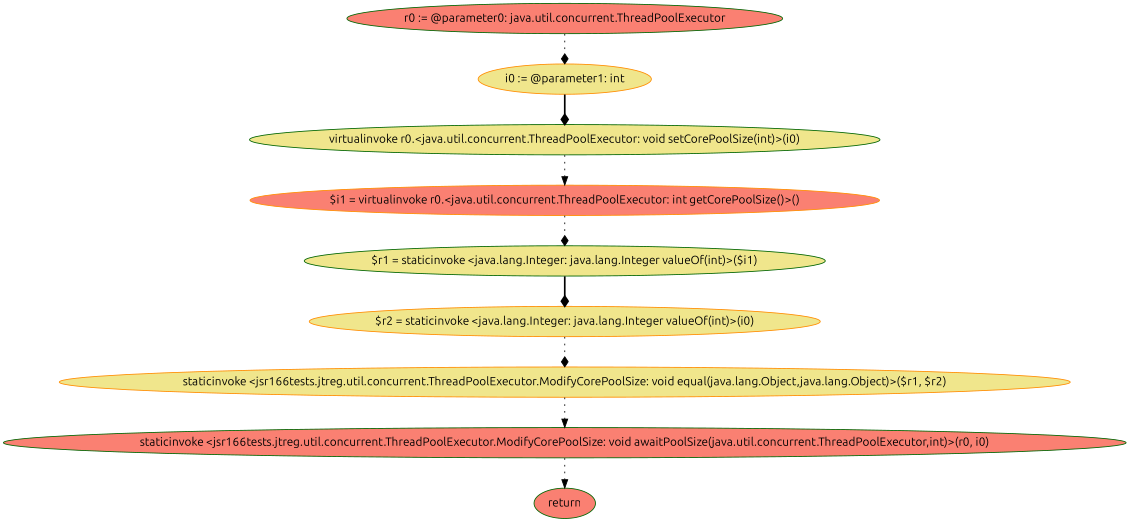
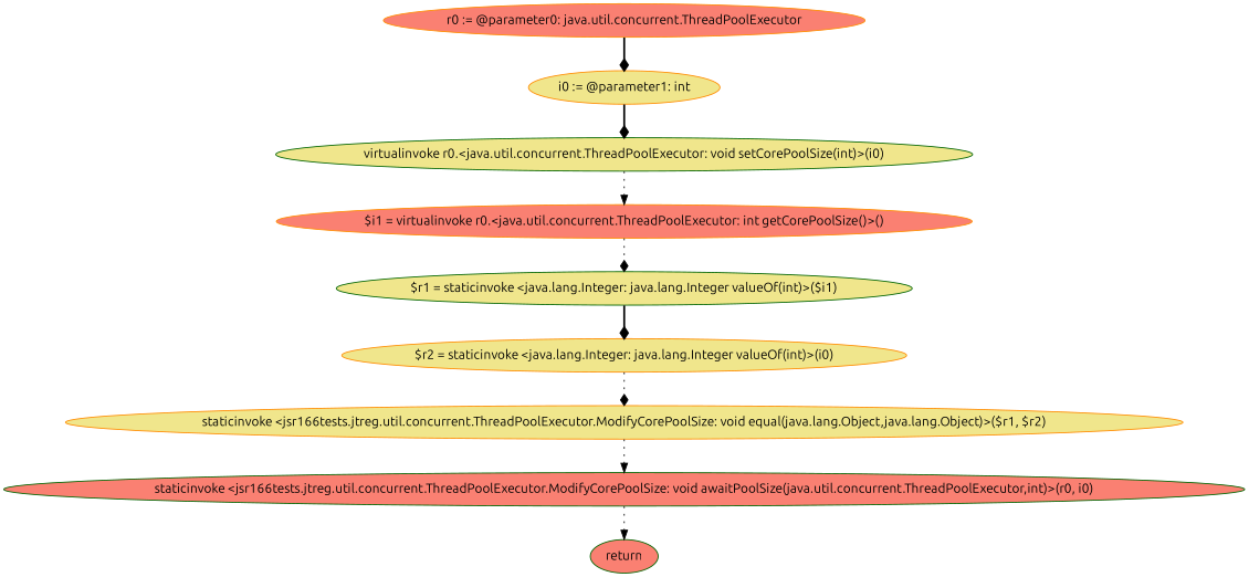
  digraph {
    fontname=Ubuntu
    node [color=darkgreen fillcolor=khaki fontname=Ubuntu style=filled]
    edge [arrowhead=diamond fontname=Ubuntu style=dotted]
-   "r0 := @parameter0: java.util.concurrent.ThreadPoolExecutor" [fillcolor=salmon]
+   "r0 := @parameter0: java.util.concurrent.ThreadPoolExecutor" [color=darkorange fillcolor=salmon]
    "i0 := @parameter1: int" [color=darkorange]
    "virtualinvoke r0.<java.util.concurrent.ThreadPoolExecutor: void setCorePoolSize(int)>(i0)"
    "$i1 = virtualinvoke r0.<java.util.concurrent.ThreadPoolExecutor: int getCorePoolSize()>()" [color=darkorange fillcolor=salmon]
    "$r1 = staticinvoke <java.lang.Integer: java.lang.Integer valueOf(int)>($i1)"
    "$r2 = staticinvoke <java.lang.Integer: java.lang.Integer valueOf(int)>(i0)" [color=darkorange]
    "staticinvoke <jsr166tests.jtreg.util.concurrent.ThreadPoolExecutor.ModifyCorePoolSize: void equal(java.lang.Object,java.lang.Object)>($r1, $r2)" [color=darkorange]
    "staticinvoke <jsr166tests.jtreg.util.concurrent.ThreadPoolExecutor.ModifyCorePoolSize: void awaitPoolSize(java.util.concurrent.ThreadPoolExecutor,int)>(r0, i0)" [fillcolor=salmon]
    return [fillcolor=salmon]
-   "r0 := @parameter0: java.util.concurrent.ThreadPoolExecutor" -> "i0 := @parameter1: int"
+   "r0 := @parameter0: java.util.concurrent.ThreadPoolExecutor" -> "i0 := @parameter1: int" [style=bold]
    "i0 := @parameter1: int" -> "virtualinvoke r0.<java.util.concurrent.ThreadPoolExecutor: void setCorePoolSize(int)>(i0)" [style=bold]
    "virtualinvoke r0.<java.util.concurrent.ThreadPoolExecutor: void setCorePoolSize(int)>(i0)" -> "$i1 = virtualinvoke r0.<java.util.concurrent.ThreadPoolExecutor: int getCorePoolSize()>()" [arrowhead=normal]
    "$i1 = virtualinvoke r0.<java.util.concurrent.ThreadPoolExecutor: int getCorePoolSize()>()" -> "$r1 = staticinvoke <java.lang.Integer: java.lang.Integer valueOf(int)>($i1)"
    "$r1 = staticinvoke <java.lang.Integer: java.lang.Integer valueOf(int)>($i1)" -> "$r2 = staticinvoke <java.lang.Integer: java.lang.Integer valueOf(int)>(i0)" [style=bold]
    "$r2 = staticinvoke <java.lang.Integer: java.lang.Integer valueOf(int)>(i0)" -> "staticinvoke <jsr166tests.jtreg.util.concurrent.ThreadPoolExecutor.ModifyCorePoolSize: void equal(java.lang.Object,java.lang.Object)>($r1, $r2)"
    "staticinvoke <jsr166tests.jtreg.util.concurrent.ThreadPoolExecutor.ModifyCorePoolSize: void equal(java.lang.Object,java.lang.Object)>($r1, $r2)" -> "staticinvoke <jsr166tests.jtreg.util.concurrent.ThreadPoolExecutor.ModifyCorePoolSize: void awaitPoolSize(java.util.concurrent.ThreadPoolExecutor,int)>(r0, i0)" [arrowhead=normal]
    "staticinvoke <jsr166tests.jtreg.util.concurrent.ThreadPoolExecutor.ModifyCorePoolSize: void awaitPoolSize(java.util.concurrent.ThreadPoolExecutor,int)>(r0, i0)" -> return [arrowhead=normal]
  }
